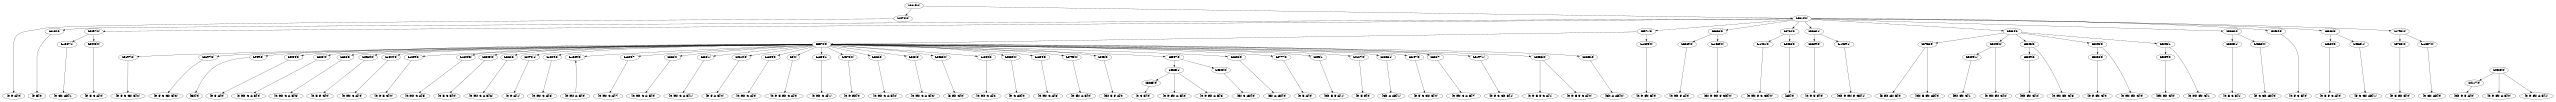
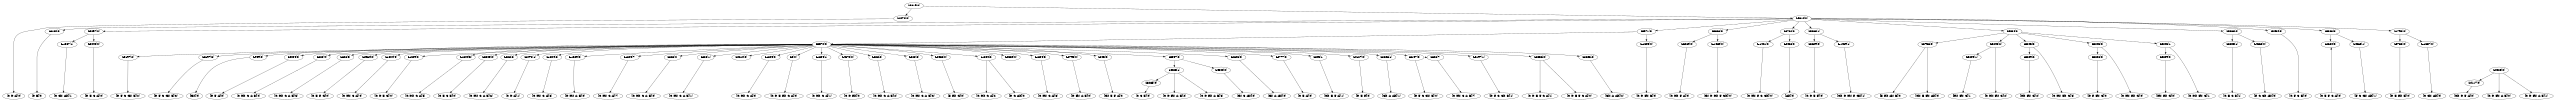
  digraph {
    "L5619(0)"
    "L2472(0)"
    "L5614(0)"
    "L1796(0)"
    "L3130(0)"
    "L5097(0)"
    "L5571(0)"
    "L5363(0)"
    "L3762(0)"
    "L5363(1)"
    "L5034(0)"
    "L5363(2)"
    "L5454(0)"
    "L5363(3)"
    "L3736(0)"
    "L-1367(0)"
    "L-1367(1)"
    "L3040(0)"
    "L5570(0)"
    "L-1305(0)"
    "L3269(0)"
    "L-1469(0)"
    "L-1401(0)"
    "L2468(0)"
    "L3609(0)"
    "L-1469(1)"
    "L5243(0)"
    "L5243(1)"
    "L3756(0)"
    "L5243(2)"
    "L5243(3)"
    "L3805(1)"
    "L4663(0)"
    "L2664(0)"
    "L4663(1)"
    "L828(0)"
    "L828(1)"
    "L4210(0)"
    "L1804(0)"
    "L5(0)"
    "L1804(1)"
    "L4672(0)"
    "L828(2)"
    "L828(3)"
    "L2436(0)"
    "L1804(2)"
    "L2569(0)"
    "L1804(3)"
    "L2793(0)"
    "L845(0)"
    "L5347(0)"
    "L2646(0)"
    "L2777(0)"
    "L845(1)"
    "L4127(0)"
    "L2646(1)"
    "L3197(0)"
    "L3197(1)"
    "L2356(0)"
    "L2646(2)"
    "L3197(2)"
    "L3197(3)"
    "L949(0)"
    "L4004(0)"
    "L828(4)"
    "L828(5)"
    "L2964(0)"
    "L1804(4)"
    "L1029(0)"
    "L1804(5)"
    "L3805(0)"
    "L828(6)"
    "L828(7)"
    "L2472(1)"
    "L1804(6)"
    "L-1329(0)"
    "L1804(7)"
    "L5208(0)"
    "L5209(0)"
    "L5209(1)"
    "L5209(2)"
    "L4025(0)"
    "L4300(0)"
    "L4025(1)"
    "L4117(0)"
    "L3285(0)"
    "[C  D  A](0)"
    "[D  E  Fis  B](0)"
    "[C  Gis  Ais](0)"
    "[D  E](0)"
    "[C  Gis  Ais](1)"
    "[D  E  G  A](0)"
    "[C  Dis  G  A  B](0)"
    "[C  Dis  G  A  B](1)"
-   "[D  F  A  B](0)"
    "[C  Dis  G  A](0)"
    "[C  D  E  Fis  G  A](0)"
    "[C  Dis  G  A](1)"
    "[C  D  Fis](0)"
    "[C  Dis  G  A  B](2)"
    "[C  Dis  G  A  B](3)"
    "[E  Fis  G](0)"
    "[C  Dis  G  A](2)"
    "[D  G  Ais](0)"
    "[C  Dis  G  A](3)"
    "[D  Fis  A  B](0)"
    "[Cis  E  F  A](0)"
    "[Cis  D  F  A](0)"
    "[C  D  Fis  A  B](0)"
    "[C  D  Fis  A  B](1)"
    "[Cis  G  Ais](0)"
    "[C  G  B](0)"
    "[C  D  Fis  A  B](2)"
    "[C  D  Fis  A  B](3)"
    "[Gis  A  Ais](0)"
    "[C  E  A](0)"
    "[Cis  E  F  A](1)"
    "[D  E  F](0)"
    "[Gis  A  Ais](1)"
    "[D  F  G  Gis  B](0)"
    "[D  F  G  Gis  B](1)"
    "[C  D  E  F  G  A](0)"
    "[C  D  E  F  G  A](1)"
    "[Gis  A  Ais](2)"
    "[D  F  G  Gis  B](2)"
    "[D  F  G  Gis  B](3)"
    "[Gis](0)"
    "[D  F  A](0)"
    "[C  Dis  G  A  B](4)"
    "[C  Dis  G  A  B](5)"
    "[C  E  F  G](0)"
    "[C  Dis  G  A](4)"
    "[C  D  E  G](0)"
    "[C  Dis  G  A](5)"
    "[C  E  G  B](0)"
    "[C  Dis  G  A  B](6)"
    "[C  Dis  G  A  B](7)"
    "[C  D  A](1)"
    "[C  Dis  G  A](6)"
    "[D  Dis  A  B](0)"
    "[C  Dis  G  A](7)"
    "[C  D  Fis  B](0)"
    "[C  Dis  F  A](0)"
    "[Cis  D  Dis  F  Gis](0)"
    "[C  Dis  F  G  Gis](0)"
    "[Ais](0)"
    "[C  D  E  F](0)"
    "[Cis  D  Dis  F  Gis](1)"
    "[D  F  Fis  G](0)"
    "[C  Dis  Fis  G](0)"
    "[Dis  Fis  G](0)"
    "[C  Dis  Fis  G](1)"
    "[E  Fis  Ais  B](0)"
    "[Cis  E  Fis  Ais](0)"
    "[Dis  Fis  G](1)"
    "[C  Dis  Fis  G](2)"
    "[Dis  Fis  G](2)"
    "[C  Dis  Fis  G](3)"
    "[C  E  G  B](1)"
    "[F  G  Gis  Ais](0)"
    "[C  F  G  B](0)"
    "[C  E  F  G  A](0)"
    "[F  G  Gis  Ais](1)"
    subgraph sub_1 {
      rank=min
      "L5619(0)"
    }
    subgraph sub_2 {
      rank=same
      "L2472(0)"
      "L5614(0)"
    }
    subgraph sub_3 {
      rank=same
      "L1796(0)"
      "L3130(0)"
      "L5097(0)"
      "L5571(0)"
      "L5363(0)"
      "L3762(0)"
      "L5363(1)"
      "L5034(0)"
      "L5363(2)"
      "L5454(0)"
      "L5363(3)"
    }
    subgraph sub_4 {
      rank=same
      "L3736(0)"
      "L-1367(0)"
      "L-1367(1)"
      "L3040(0)"
      "L5570(0)"
      "L-1305(0)"
      "L3269(0)"
      "L-1469(0)"
      "L-1401(0)"
      "L2468(0)"
      "L3609(0)"
      "L-1469(1)"
      "L5243(0)"
      "L5243(1)"
      "L3756(0)"
      "L5243(2)"
      "L5243(3)"
      "L3805(1)"
      "L4663(0)"
      "L2664(0)"
      "L4663(1)"
    }
    subgraph sub_5 {
      rank=same
      "L828(0)"
      "L828(1)"
      "L4210(0)"
      "L1804(0)"
      "L5(0)"
      "L1804(1)"
      "L4672(0)"
      "L828(2)"
      "L828(3)"
      "L2436(0)"
      "L1804(2)"
      "L2569(0)"
      "L1804(3)"
      "L2793(0)"
      "L845(0)"
      "L5347(0)"
      "L2646(0)"
      "L2777(0)"
      "L845(1)"
      "L4127(0)"
      "L2646(1)"
      "L3197(0)"
      "L3197(1)"
      "L2356(0)"
      "L2646(2)"
      "L3197(2)"
      "L3197(3)"
      "L949(0)"
      "L4004(0)"
      "L828(4)"
      "L828(5)"
      "L2964(0)"
      "L1804(4)"
      "L1029(0)"
      "L1804(5)"
      "L3805(0)"
      "L828(6)"
      "L828(7)"
      "L2472(1)"
      "L1804(6)"
      "L-1329(0)"
      "L1804(7)"
      "L5208(0)"
      "L5209(0)"
      "L5209(1)"
      "L5209(2)"
    }
    subgraph sub_6 {
      rank=same
      "L4025(0)"
      "L4300(0)"
      "L4025(1)"
    }
    subgraph sub_7 {
      rank=same
      "L4117(0)"
      "L3285(0)"
    }
    subgraph sub_8 {
      rank=max
      "[C  D  A](0)"
      "[D  E  Fis  B](0)"
      "[C  Gis  Ais](0)"
      "[D  E](0)"
      "[C  Gis  Ais](1)"
      "[D  E  G  A](0)"
      "[C  Dis  G  A  B](0)"
      "[C  Dis  G  A  B](1)"
-     "[D  F  A  B](0)"
      "[C  Dis  G  A](0)"
      "[C  D  E  Fis  G  A](0)"
      "[C  Dis  G  A](1)"
      "[C  D  Fis](0)"
      "[C  Dis  G  A  B](2)"
      "[C  Dis  G  A  B](3)"
      "[E  Fis  G](0)"
      "[C  Dis  G  A](2)"
      "[D  G  Ais](0)"
      "[C  Dis  G  A](3)"
      "[D  Fis  A  B](0)"
      "[Cis  E  F  A](0)"
      "[Cis  D  F  A](0)"
      "[C  D  Fis  A  B](0)"
      "[C  D  Fis  A  B](1)"
      "[Cis  G  Ais](0)"
      "[C  G  B](0)"
      "[C  D  Fis  A  B](2)"
      "[C  D  Fis  A  B](3)"
      "[Gis  A  Ais](0)"
      "[C  E  A](0)"
      "[Cis  E  F  A](1)"
      "[D  E  F](0)"
      "[Gis  A  Ais](1)"
      "[D  F  G  Gis  B](0)"
      "[D  F  G  Gis  B](1)"
      "[C  D  E  F  G  A](0)"
      "[C  D  E  F  G  A](1)"
      "[Gis  A  Ais](2)"
      "[D  F  G  Gis  B](2)"
      "[D  F  G  Gis  B](3)"
      "[Gis](0)"
      "[D  F  A](0)"
      "[C  Dis  G  A  B](4)"
      "[C  Dis  G  A  B](5)"
      "[C  E  F  G](0)"
      "[C  Dis  G  A](4)"
      "[C  D  E  G](0)"
      "[C  Dis  G  A](5)"
      "[C  E  G  B](0)"
      "[C  Dis  G  A  B](6)"
      "[C  Dis  G  A  B](7)"
      "[C  D  A](1)"
      "[C  Dis  G  A](6)"
      "[D  Dis  A  B](0)"
      "[C  Dis  G  A](7)"
      "[C  D  Fis  B](0)"
      "[C  Dis  F  A](0)"
      "[Cis  D  Dis  F  Gis](0)"
      "[C  Dis  F  G  Gis](0)"
      "[Ais](0)"
      "[C  D  E  F](0)"
      "[Cis  D  Dis  F  Gis](1)"
      "[D  F  Fis  G](0)"
      "[C  Dis  Fis  G](0)"
      "[Dis  Fis  G](0)"
      "[C  Dis  Fis  G](1)"
      "[E  Fis  Ais  B](0)"
      "[Cis  E  Fis  Ais](0)"
      "[Dis  Fis  G](1)"
      "[C  Dis  Fis  G](2)"
      "[Dis  Fis  G](2)"
      "[C  Dis  Fis  G](3)"
      "[C  E  G  B](1)"
      "[F  G  Gis  Ais](0)"
      "[C  F  G  B](0)"
      "[C  E  F  G  A](0)"
      "[F  G  Gis  Ais](1)"
    }
    "L5619(0)" -> "L2472(0)"
    "L5619(0)" -> "L5614(0)"
    "L2472(0)" -> "[C  D  A](0)"
    "L5614(0)" -> "L1796(0)"
    "L5614(0)" -> "L3130(0)"
    "L5614(0)" -> "L5097(0)"
    "L5614(0)" -> "L5571(0)"
    "L5614(0)" -> "L5363(0)"
    "L5614(0)" -> "L3762(0)"
    "L5614(0)" -> "L5363(1)"
    "L5614(0)" -> "L5034(0)"
    "L5614(0)" -> "L5363(2)"
    "L5614(0)" -> "L5454(0)"
    "L5614(0)" -> "L5363(3)"
    "L1796(0)" -> "L3736(0)"
    "L1796(0)" -> "L-1367(0)"
    "L3130(0)" -> "[D  E](0)"
    "L5097(0)" -> "L-1367(1)"
    "L5097(0)" -> "L3040(0)"
    "L5571(0)" -> "L5570(0)"
    "L5571(0)" -> "L-1305(0)"
    "L5363(0)" -> "L3269(0)"
    "L5363(0)" -> "L-1469(0)"
    "L3762(0)" -> "L-1401(0)"
    "L3762(0)" -> "L2468(0)"
    "L5363(1)" -> "L3609(0)"
    "L5363(1)" -> "L-1469(1)"
    "L5034(0)" -> "L5243(0)"
    "L5034(0)" -> "L5243(1)"
    "L5034(0)" -> "L3756(0)"
    "L5034(0)" -> "L5243(2)"
    "L5034(0)" -> "L5243(3)"
    "L5363(2)" -> "L3805(1)"
    "L5363(2)" -> "L4663(0)"
    "L5454(0)" -> "[C  F  G  B](0)"
    "L5363(3)" -> "L2664(0)"
    "L5363(3)" -> "L4663(1)"
    "L3736(0)" -> "[D  E  Fis  B](0)"
    "L-1367(0)" -> "[C  Gis  Ais](0)"
    "L-1367(1)" -> "[C  Gis  Ais](1)"
    "L3040(0)" -> "[D  E  G  A](0)"
    "L5570(0)" -> "L828(0)"
    "L5570(0)" -> "L828(1)"
    "L5570(0)" -> "L4210(0)"
    "L5570(0)" -> "L1804(0)"
    "L5570(0)" -> "L5(0)"
    "L5570(0)" -> "L1804(1)"
    "L5570(0)" -> "L4672(0)"
    "L5570(0)" -> "L828(2)"
    "L5570(0)" -> "L828(3)"
    "L5570(0)" -> "L2436(0)"
    "L5570(0)" -> "L1804(2)"
    "L5570(0)" -> "L2569(0)"
    "L5570(0)" -> "L1804(3)"
    "L5570(0)" -> "L2793(0)"
    "L5570(0)" -> "L845(0)"
    "L5570(0)" -> "L5347(0)"
    "L5570(0)" -> "L2646(0)"
    "L5570(0)" -> "L2777(0)"
    "L5570(0)" -> "L845(1)"
    "L5570(0)" -> "L4127(0)"
    "L5570(0)" -> "L2646(1)"
    "L5570(0)" -> "L3197(0)"
    "L5570(0)" -> "L3197(1)"
    "L5570(0)" -> "L2356(0)"
    "L5570(0)" -> "L2646(2)"
    "L5570(0)" -> "L3197(2)"
    "L5570(0)" -> "L3197(3)"
    "L5570(0)" -> "L949(0)"
    "L5570(0)" -> "L4004(0)"
    "L5570(0)" -> "L828(4)"
    "L5570(0)" -> "L828(5)"
    "L5570(0)" -> "L2964(0)"
    "L5570(0)" -> "L1804(4)"
    "L5570(0)" -> "L1029(0)"
    "L5570(0)" -> "L1804(5)"
    "L5570(0)" -> "L3805(0)"
    "L5570(0)" -> "L828(6)"
-   "L5570(0)" -> "L828(7)"
+   "L3197(0)" -> "L828(7)"
    "L5570(0)" -> "L2472(1)"
    "L5570(0)" -> "L1804(6)"
    "L5570(0)" -> "L-1329(0)"
    "L5570(0)" -> "L1804(7)"
    "L-1305(0)" -> "[C  D  Fis  B](0)"
    "L3269(0)" -> "[C  Dis  F  A](0)"
    "L-1469(0)" -> "[Cis  D  Dis  F  Gis](0)"
    "L-1401(0)" -> "[C  Dis  F  G  Gis](0)"
    "L2468(0)" -> "[Ais](0)"
    "L3609(0)" -> "[C  D  E  F](0)"
    "L-1469(1)" -> "[Cis  D  Dis  F  Gis](1)"
    "L5243(0)" -> "L5208(0)"
    "L5243(0)" -> "[C  Dis  Fis  G](0)"
    "L5243(1)" -> "L5209(0)"
    "L5243(1)" -> "[C  Dis  Fis  G](1)"
    "L3756(0)" -> "[E  Fis  Ais  B](0)"
    "L3756(0)" -> "[Cis  E  Fis  Ais](0)"
    "L5243(2)" -> "L5209(1)"
    "L5243(2)" -> "[C  Dis  Fis  G](2)"
    "L5243(3)" -> "L5209(2)"
    "L5243(3)" -> "[C  Dis  Fis  G](3)"
    "L3805(1)" -> "[C  E  G  B](1)"
    "L4663(0)" -> "[F  G  Gis  Ais](0)"
-   "L2664(0)" -> "[C  E  F  G  A](0)"
+   "[C  E  F  G  A](0)" -> "L2664(0)"
    "L4663(1)" -> "[F  G  Gis  Ais](1)"
    "L828(0)" -> "[C  Dis  G  A  B](0)"
    "L828(1)" -> "[C  Dis  G  A  B](1)"
-   "L4210(0)" -> "[D  F  A  B](0)"
    "L1804(0)" -> "[C  Dis  G  A](0)"
    "L5(0)" -> "[C  D  E  Fis  G  A](0)"
    "L1804(1)" -> "[C  Dis  G  A](1)"
    "L4672(0)" -> "[C  D  Fis](0)"
    "L828(2)" -> "[C  Dis  G  A  B](2)"
    "L828(3)" -> "[C  Dis  G  A  B](3)"
    "L2436(0)" -> "[E  Fis  G](0)"
    "L1804(2)" -> "[C  Dis  G  A](2)"
-   "L2569(0)" -> "[D  G  Ais](0)"
+   "L1804(2)" -> "[D  G  Ais](0)"
    "L1804(3)" -> "[C  Dis  G  A](3)"
    "L2793(0)" -> "[D  Fis  A  B](0)"
    "L845(0)" -> "[Cis  E  F  A](0)"
    "L5347(0)" -> "L4300(0)"
    "L5347(0)" -> "L4025(1)"
    "L2646(0)" -> "[Gis  A  Ais](0)"
    "L2777(0)" -> "[C  E  A](0)"
    "L845(1)" -> "[Cis  E  F  A](1)"
    "L4127(0)" -> "[D  E  F](0)"
    "L2646(1)" -> "[Gis  A  Ais](1)"
    "L3197(0)" -> "[D  F  G  Gis  B](0)"
    "L3197(1)" -> "[D  F  G  Gis  B](1)"
    "L2356(0)" -> "[C  D  E  F  G  A](0)"
    "L2356(0)" -> "[C  D  E  F  G  A](1)"
    "L2646(2)" -> "[Gis  A  Ais](2)"
    "L3197(2)" -> "[D  F  G  Gis  B](2)"
    "L3197(3)" -> "[D  F  G  Gis  B](3)"
    "L949(0)" -> "[Gis](0)"
    "L4004(0)" -> "[D  F  A](0)"
    "L828(4)" -> "[C  Dis  G  A  B](4)"
    "L828(5)" -> "[C  Dis  G  A  B](5)"
    "L2964(0)" -> "[C  E  F  G](0)"
    "L1804(4)" -> "[C  Dis  G  A](4)"
    "L1029(0)" -> "[C  D  E  G](0)"
    "L1804(5)" -> "[C  Dis  G  A](5)"
    "L3805(0)" -> "[C  E  G  B](0)"
    "L828(6)" -> "[C  Dis  G  A  B](6)"
    "L828(7)" -> "[C  Dis  G  A  B](7)"
    "L2472(1)" -> "[C  D  A](1)"
    "L1804(6)" -> "[C  Dis  G  A](6)"
-   "[D  Dis  A  B](0)" -> "L-1329(0)"
+   "L-1329(0)" -> "[D  Dis  A  B](0)"
    "L1804(7)" -> "[C  Dis  G  A](7)"
    "L5208(0)" -> "[D  F  Fis  G](0)"
    "L5209(0)" -> "[Dis  Fis  G](0)"
    "L5209(1)" -> "[Dis  Fis  G](1)"
    "L5209(2)" -> "[Dis  Fis  G](2)"
    "L4025(0)" -> "L4117(0)"
    "L4025(0)" -> "[C  D  Fis  A  B](0)"
    "L4025(0)" -> "[C  D  Fis  A  B](1)"
    "L4300(0)" -> "[Cis  G  Ais](0)"
    "L4025(1)" -> "L3285(0)"
    "L4025(1)" -> "[C  D  Fis  A  B](2)"
    "L4025(1)" -> "[C  D  Fis  A  B](3)"
    "L4117(0)" -> "[Cis  D  F  A](0)"
    "L3285(0)" -> "[C  G  B](0)"
  }
